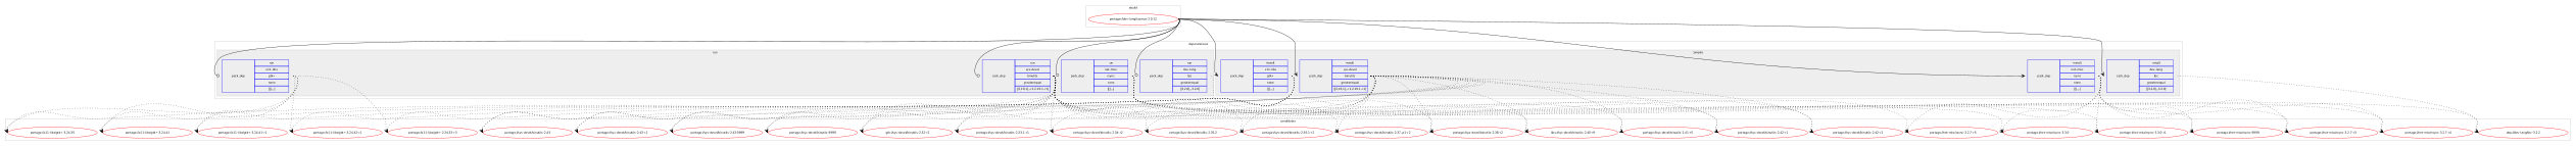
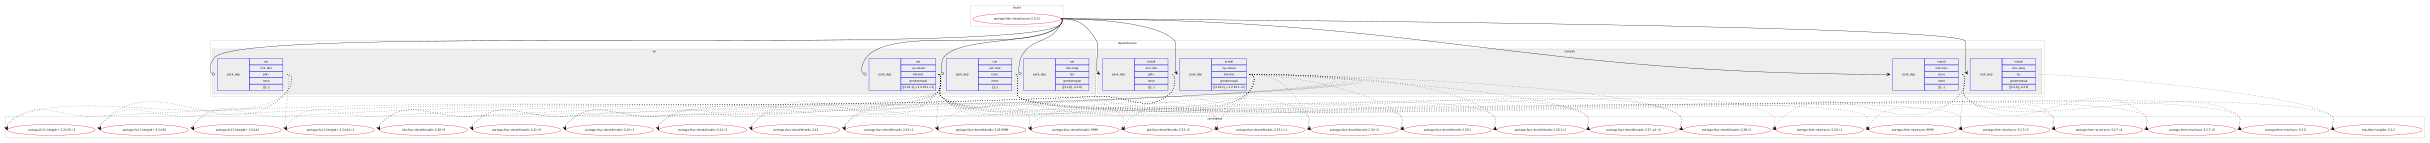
  digraph {
    compound=true
    concentrate=true
    fontname=Nunito
    fontsize=10
    newrank=true
    rankdir=TB
    ranksep=1.5
    node [color=red fontname=Nunito fontsize=10]
    edge [arrowhead=vee fontname=Nunito headport=w style=dotted tailport=e weight=100]
    n1 [label="portage://dev-lang/lazarus-2.0.12" width=4]
    n2 [color=blue label=<<TABLE BORDER="0" CELLBORDER="1" CELLSPACING="0" CELLPADDING="4" WIDTH="220"><TR><TD ROWSPAN="6" CELLPADDING="30">pack_dep</TD></TR><TR><TD WIDTH="110">install</TD></TR><TR><TD>dev-lang</TD></TR><TR><TD>fpc</TD></TR><TR><TD>greaterequal</TD></TR><TR><TD>[[3,2,0],,,3.2.0]</TD></TR></TABLE>> shape=none]
    n3 [color=blue label=<<TABLE BORDER="0" CELLBORDER="1" CELLSPACING="0" CELLPADDING="4" WIDTH="220"><TR><TD ROWSPAN="6" CELLPADDING="30">pack_dep</TD></TR><TR><TD WIDTH="110">install</TD></TR><TR><TD>net-misc</TD></TR><TR><TD>rsync</TD></TR><TR><TD>none</TD></TR><TR><TD>[[],,,,]</TD></TR></TABLE>> shape=none]
    n4 [color=blue label=<<TABLE BORDER="0" CELLBORDER="1" CELLSPACING="0" CELLPADDING="4" WIDTH="220"><TR><TD ROWSPAN="6" CELLPADDING="30">pack_dep</TD></TR><TR><TD WIDTH="110">install</TD></TR><TR><TD>sys-devel</TD></TR><TR><TD>binutils</TD></TR><TR><TD>greaterequal</TD></TR><TR><TD>[[2,19,1],,-r1,2.19.1-r1]</TD></TR></TABLE>> shape=none]
    n5 [color=blue label=<<TABLE BORDER="0" CELLBORDER="1" CELLSPACING="0" CELLPADDING="4" WIDTH="220"><TR><TD ROWSPAN="6" CELLPADDING="30">pack_dep</TD></TR><TR><TD WIDTH="110">install</TD></TR><TR><TD>x11-libs</TD></TR><TR><TD>gtk+</TD></TR><TR><TD>none</TD></TR><TR><TD>[[],,,,]</TD></TR></TABLE>> shape=none]
    n6 [color=blue label=<<TABLE BORDER="0" CELLBORDER="1" CELLSPACING="0" CELLPADDING="4" WIDTH="220"><TR><TD ROWSPAN="6" CELLPADDING="30">pack_dep</TD></TR><TR><TD WIDTH="110">run</TD></TR><TR><TD>dev-lang</TD></TR><TR><TD>fpc</TD></TR><TR><TD>greaterequal</TD></TR><TR><TD>[[3,2,0],,,3.2.0]</TD></TR></TABLE>> shape=none]
    n7 [color=blue label=<<TABLE BORDER="0" CELLBORDER="1" CELLSPACING="0" CELLPADDING="4" WIDTH="220"><TR><TD ROWSPAN="6" CELLPADDING="30">pack_dep</TD></TR><TR><TD WIDTH="110">run</TD></TR><TR><TD>net-misc</TD></TR><TR><TD>rsync</TD></TR><TR><TD>none</TD></TR><TR><TD>[[],,,,]</TD></TR></TABLE>> shape=none]
    n8 [color=blue label=<<TABLE BORDER="0" CELLBORDER="1" CELLSPACING="0" CELLPADDING="4" WIDTH="220"><TR><TD ROWSPAN="6" CELLPADDING="30">pack_dep</TD></TR><TR><TD WIDTH="110">run</TD></TR><TR><TD>sys-devel</TD></TR><TR><TD>binutils</TD></TR><TR><TD>greaterequal</TD></TR><TR><TD>[[2,19,1],,-r1,2.19.1-r1]</TD></TR></TABLE>> shape=none]
    n9 [color=blue label=<<TABLE BORDER="0" CELLBORDER="1" CELLSPACING="0" CELLPADDING="4" WIDTH="220"><TR><TD ROWSPAN="6" CELLPADDING="30">pack_dep</TD></TR><TR><TD WIDTH="110">run</TD></TR><TR><TD>x11-libs</TD></TR><TR><TD>gtk+</TD></TR><TR><TD>none</TD></TR><TR><TD>[[],,,,]</TD></TR></TABLE>> shape=none]
    n10 [label="dep://dev-lang/fpc-3.2.2" width=4]
    n11 [label="portage://net-misc/rsync-9999" width=4]
    n12 [label="portage://net-misc/rsync-3.3.0-r1" width=4]
    n13 [label="portage://net-misc/rsync-3.3.0" width=4]
    n14 [label="portage://net-misc/rsync-3.2.7-r5" width=4]
-   n15 [label="portage://net-misc/rsync-3.2.7-r4" width=4]
+   n15 [label="portage://net-rsync/rsync-3.2.7-r4" width=4]
    n16 [label="portage://net-misc/rsync-3.2.7-r3" width=4]
    n17 [label="portage://sys-devel/binutils-9999" width=4]
    n18 [label="portage://sys-devel/binutils-2.43.9999" width=4]
    n19 [label="portage://sys-devel/binutils-2.43-r1" width=4]
    n20 [label="portage://sys-devel/binutils-2.43" width=4]
    n21 [label="portage://sys-devel/binutils-2.42-r2" width=4]
    n22 [label="portage://sys-devel/binutils-2.42-r1" width=4]
    n23 [label="portage://sys-devel/binutils-2.41-r5" width=4]
    n24 [label="libs://sys-devel/binutils-2.40-r9" width=4]
    n25 [label="portage://sys-devel/binutils-2.38-r2" width=4]
    n26 [label="portage://sys-devel/binutils-2.37_p1-r2" width=4]
    n27 [label="portage://sys-devel/binutils-2.36.1-r2" width=4]
    n28 [label="portage://sys-devel/binutils-2.35.2" width=4]
    n29 [label="portage://sys-devel/binutils-2.34-r2" width=4]
    n30 [label="portage://sys-devel/binutils-2.33.1-r1" width=4]
    n31 [label="gtk://sys-devel/binutils-2.32-r2" width=4]
    n32 [label="portage://x11-libs/gtk+-3.24.42-r1" width=4]
-   n33 [label="portage://x11-libs/gtk+-3.24.41-r1" width=4]
    n34 [label="portage://x11-libs/gtk+-3.24.41" width=4]
    n35 [label="portage://x11-libs/gtk+-3.24.35" width=4]
    n36 [label="portage://x11-libs/gtk+-2.24.33-r3" width=4]
    subgraph cluster_1 {
      color=gray
      label=<<i>ebuild</i>>
      n1
    }
    subgraph cluster_2 {
      color=gray
      label=<<i>dependencies</i>>
      subgraph cluster_3 {
        color=gray
        fillcolor="#eeeeee"
        label=<<i>compile</i>>
        style=filled
        subgraph sub_4 {
          color=gray
          fillcolor="#eeeeee"
          label=<<i>compile</i>>
          style=filled
          n2
        }
        subgraph sub_5 {
          color=gray
          fillcolor="#eeeeee"
          label=<<i>compile</i>>
          style=filled
          n3
        }
        subgraph sub_6 {
          color=gray
          fillcolor="#eeeeee"
          label=<<i>compile</i>>
          style=filled
          n4
        }
        subgraph sub_7 {
          color=gray
          fillcolor="#eeeeee"
          label=<<i>compile</i>>
          style=filled
          n5
        }
      }
      subgraph cluster_8 {
        color=gray
        fillcolor="#eeeeee"
        label=<<i>compile and run</i>>
        style=filled
      }
      subgraph cluster_9 {
        color=gray
        fillcolor="#eeeeee"
        label=<<i>run</i>>
        style=filled
        subgraph sub_10 {
          color=gray
          fillcolor="#eeeeee"
          label=<<i>run</i>>
          style=filled
          n6
        }
        subgraph sub_11 {
          color=gray
          fillcolor="#eeeeee"
          label=<<i>run</i>>
          style=filled
          n7
        }
        subgraph sub_12 {
          color=gray
          fillcolor="#eeeeee"
          label=<<i>run</i>>
          style=filled
          n8
        }
        subgraph sub_13 {
          color=gray
          fillcolor="#eeeeee"
          label=<<i>run</i>>
          style=filled
          n9
        }
      }
    }
    subgraph cluster_14 {
      color=gray
      label=<<i>candidates</i>>
      rank=same
      subgraph sub_15 {
        color=black
        label=<<i>candidates</i>>
        nodesep=1
        rank=same
        n10
      }
      subgraph sub_16 {
        color=black
        label=<<i>candidates</i>>
        nodesep=1
        rank=same
        n11
        n12
        n13
        n14
        n15
        n16
      }
      subgraph sub_17 {
        color=black
        label=<<i>candidates</i>>
        nodesep=1
        rank=same
        n17
        n18
        n19
        n20
        n21
        n22
        n23
        n24
        n25
        n26
        n27
        n28
        n29
        n30
        n31
      }
      subgraph sub_18 {
        color=black
        label=<<i>candidates</i>>
        nodesep=1
        rank=same
        n32
-       n33
        n34
        n35
        n36
      }
      subgraph sub_19 {
        color=black
        label=<<i>candidates</i>>
        nodesep=1
        rank=same
        n10
      }
      subgraph sub_20 {
        color=black
        label=<<i>candidates</i>>
        nodesep=1
        rank=same
        n11
        n12
        n13
        n14
        n15
        n16
      }
      subgraph sub_21 {
        color=black
        label=<<i>candidates</i>>
        nodesep=1
        rank=same
        n17
        n18
        n19
        n20
        n21
        n22
        n23
        n24
        n25
        n26
        n27
        n28
        n29
        n30
        n31
      }
      subgraph sub_22 {
        color=black
        label=<<i>candidates</i>>
        nodesep=1
        rank=same
        n32
-       n33
        n34
        n35
        n36
      }
    }
    n1 -> n2 [style=solid weight=20]
    n1 -> n3 [style=solid weight=20]
    n1 -> n4 [style=solid weight=20]
    n1 -> n5 [style=solid weight=20]
    n1 -> n6 [arrowhead=odot style=solid weight=20]
    n1 -> n7 [arrowhead=odot style=solid weight=20]
    n1 -> n8 [arrowhead=odot style=solid weight=20]
    n1 -> n9 [arrowhead=odot style=solid weight=20]
    n2 -> n10
    n3 -> n11
    n3 -> n12
    n3 -> n13
    n3 -> n14
    n3 -> n15
    n3 -> n16
    n4 -> n17
    n4 -> n18
    n4 -> n19
    n4 -> n20
    n4 -> n21
    n4 -> n22
    n4 -> n23
    n4 -> n24
    n4 -> n25
    n4 -> n26
    n4 -> n27
    n4 -> n28
    n4 -> n29
    n4 -> n30
    n4 -> n31
    n5 -> n32
-   n5 -> n33
    n5 -> n34
    n5 -> n35
    n5 -> n36
    n6 -> n10
    n7 -> n11
    n7 -> n12
    n7 -> n13
    n7 -> n14
    n7 -> n15
    n7 -> n16
    n8 -> n17
    n8 -> n18
    n8 -> n19
    n8 -> n20
    n8 -> n21
    n8 -> n22
    n8 -> n23
    n8 -> n24
    n8 -> n25
    n8 -> n26
    n8 -> n27
    n8 -> n28
    n8 -> n29
    n8 -> n30
    n8 -> n31
    n9 -> n32
-   n9 -> n33
    n9 -> n34
    n9 -> n35
    n9 -> n36
  }
